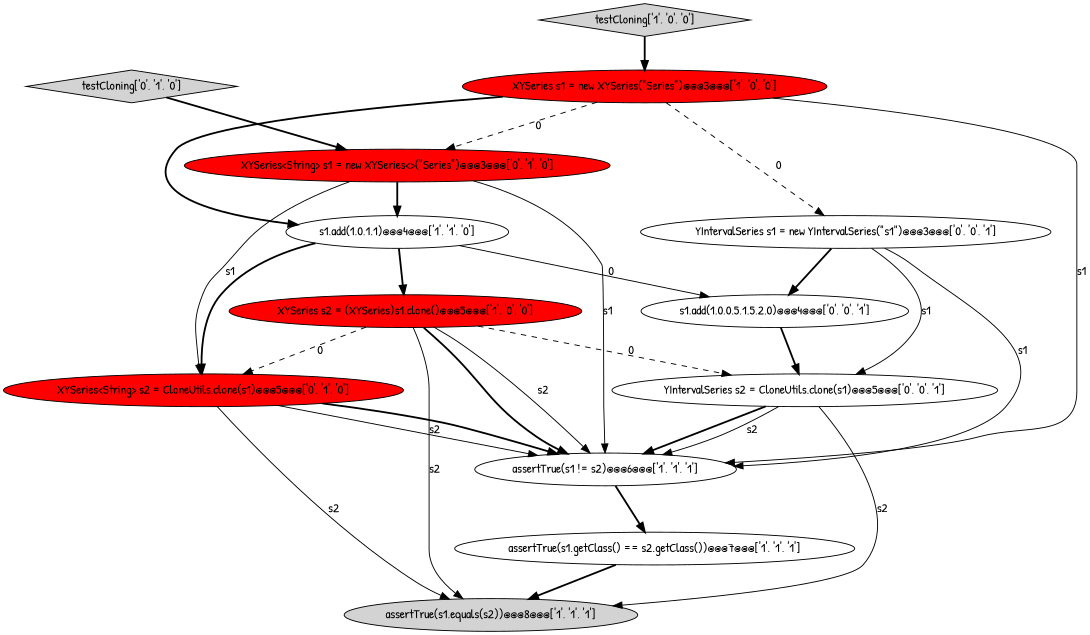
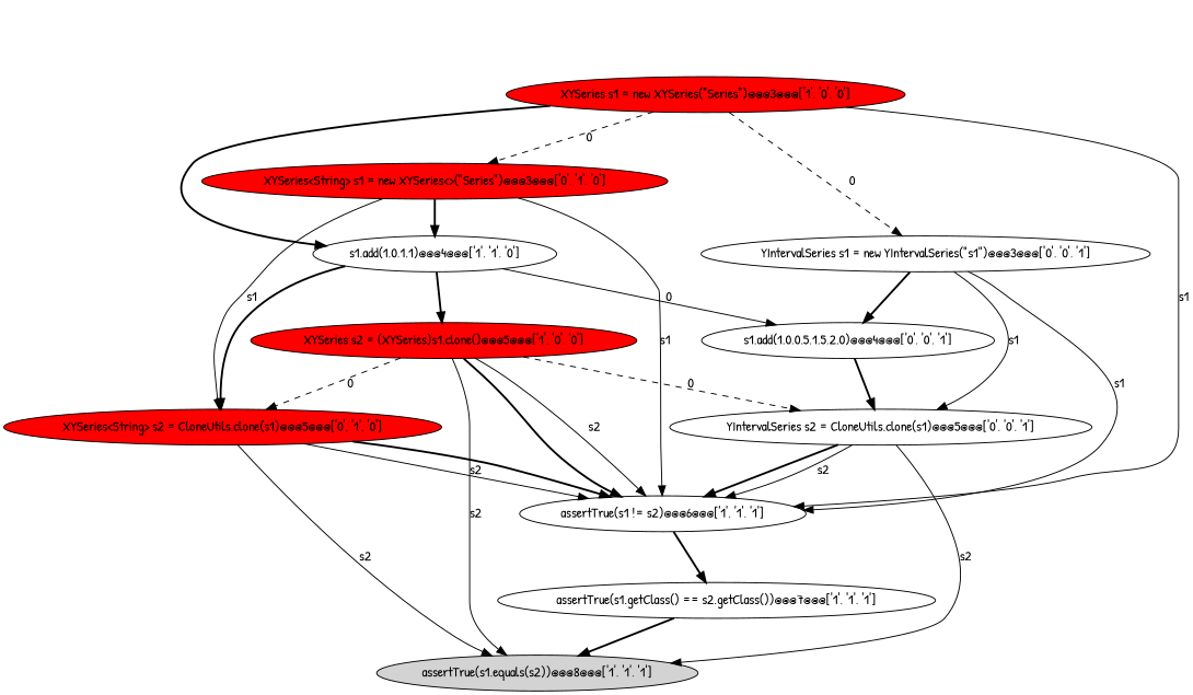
  digraph {
    fontname="Patrick Hand"
    node [fillcolor=white fontname="Patrick Hand" shape=ellipse style=filled]
    edge [fontname="Patrick Hand" style=bold]
    n1 [label="assertTrue(s1 != s2)@@@6@@@['1', '1', '1']"]
    n2 [label="assertTrue(s1.getClass() == s2.getClass())@@@7@@@['1', '1', '1']"]
    n3 [fillcolor=lightgray label="assertTrue(s1.equals(s2))@@@8@@@['1', '1', '1']"]
-   n4 [fillcolor=lightgray label="testCloning['1', '0', '0']" shape=diamond]
    n5 [fillcolor=red label="XYSeries s1 = new XYSeries(\"Series\")@@@3@@@['1', '0', '0']"]
    n6 [fillcolor=red label="XYSeries<String> s1 = new XYSeries<>(\"Series\")@@@3@@@['0', '1', '0']"]
    n7 [label="s1.add(1.0,1.1)@@@4@@@['1', '1', '0']"]
    n8 [label="YIntervalSeries s1 = new YIntervalSeries(\"s1\")@@@3@@@['0', '0', '1']"]
    n9 [fillcolor=red label="XYSeries<String> s2 = CloneUtils.clone(s1)@@@5@@@['0', '1', '0']"]
    n10 [fillcolor=red label="XYSeries s2 = (XYSeries)s1.clone()@@@5@@@['1', '0', '0']"]
    n11 [label="s1.add(1.0,0.5,1.5,2.0)@@@4@@@['0', '0', '1']"]
    n12 [label="YIntervalSeries s2 = CloneUtils.clone(s1)@@@5@@@['0', '0', '1']"]
-   n13 [fillcolor=lightgray label="testCloning['0', '1', '0']" shape=diamond]
    n1 -> n2
    n2 -> n3
-   n4 -> n5
    n5 -> n1 [label=s1 style=solid]
    n5 -> n6 [label=0 style=dashed]
    n5 -> n7
    n5 -> n8 [label=0 style=dashed]
    n6 -> n1 [label=s1 style=solid]
    n6 -> n7
    n6 -> n9 [label=s1 style=solid]
    n7 -> n9
    n7 -> n10
    n7 -> n11 [label=0 style=solid]
    n8 -> n1 [label=s1 style=solid]
    n8 -> n11
    n8 -> n12 [label=s1 style=solid]
    n9 -> n1 [label=s2 style=solid]
    n9 -> n1
    n9 -> n3 [label=s2 style=solid]
    n10 -> n1
    n10 -> n1 [label=s2 style=solid]
    n10 -> n3 [label=s2 style=solid]
    n10 -> n9 [label=0 style=dashed]
    n10 -> n12 [label=0 style=dashed]
    n11 -> n12
    n12 -> n1
    n12 -> n1 [label=s2 style=solid]
    n12 -> n3 [label=s2 style=solid]
-   n13 -> n6
  }
